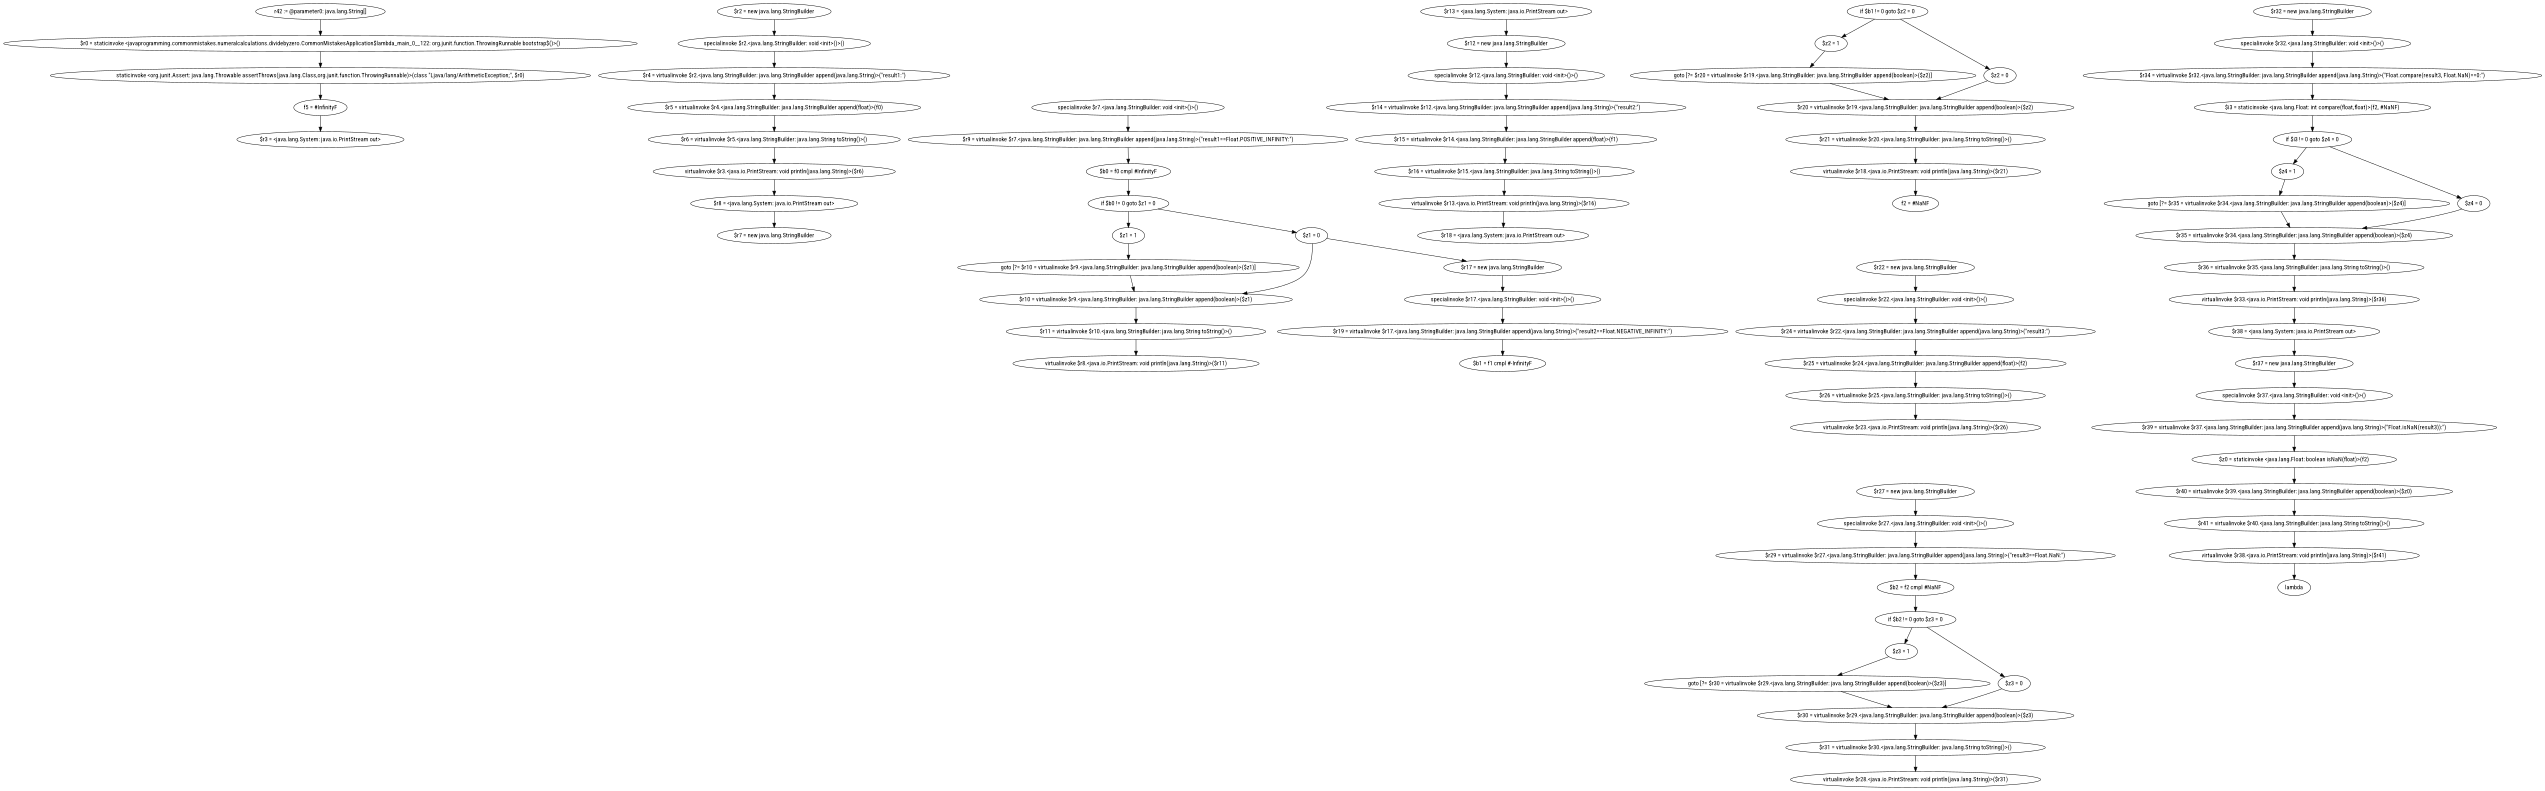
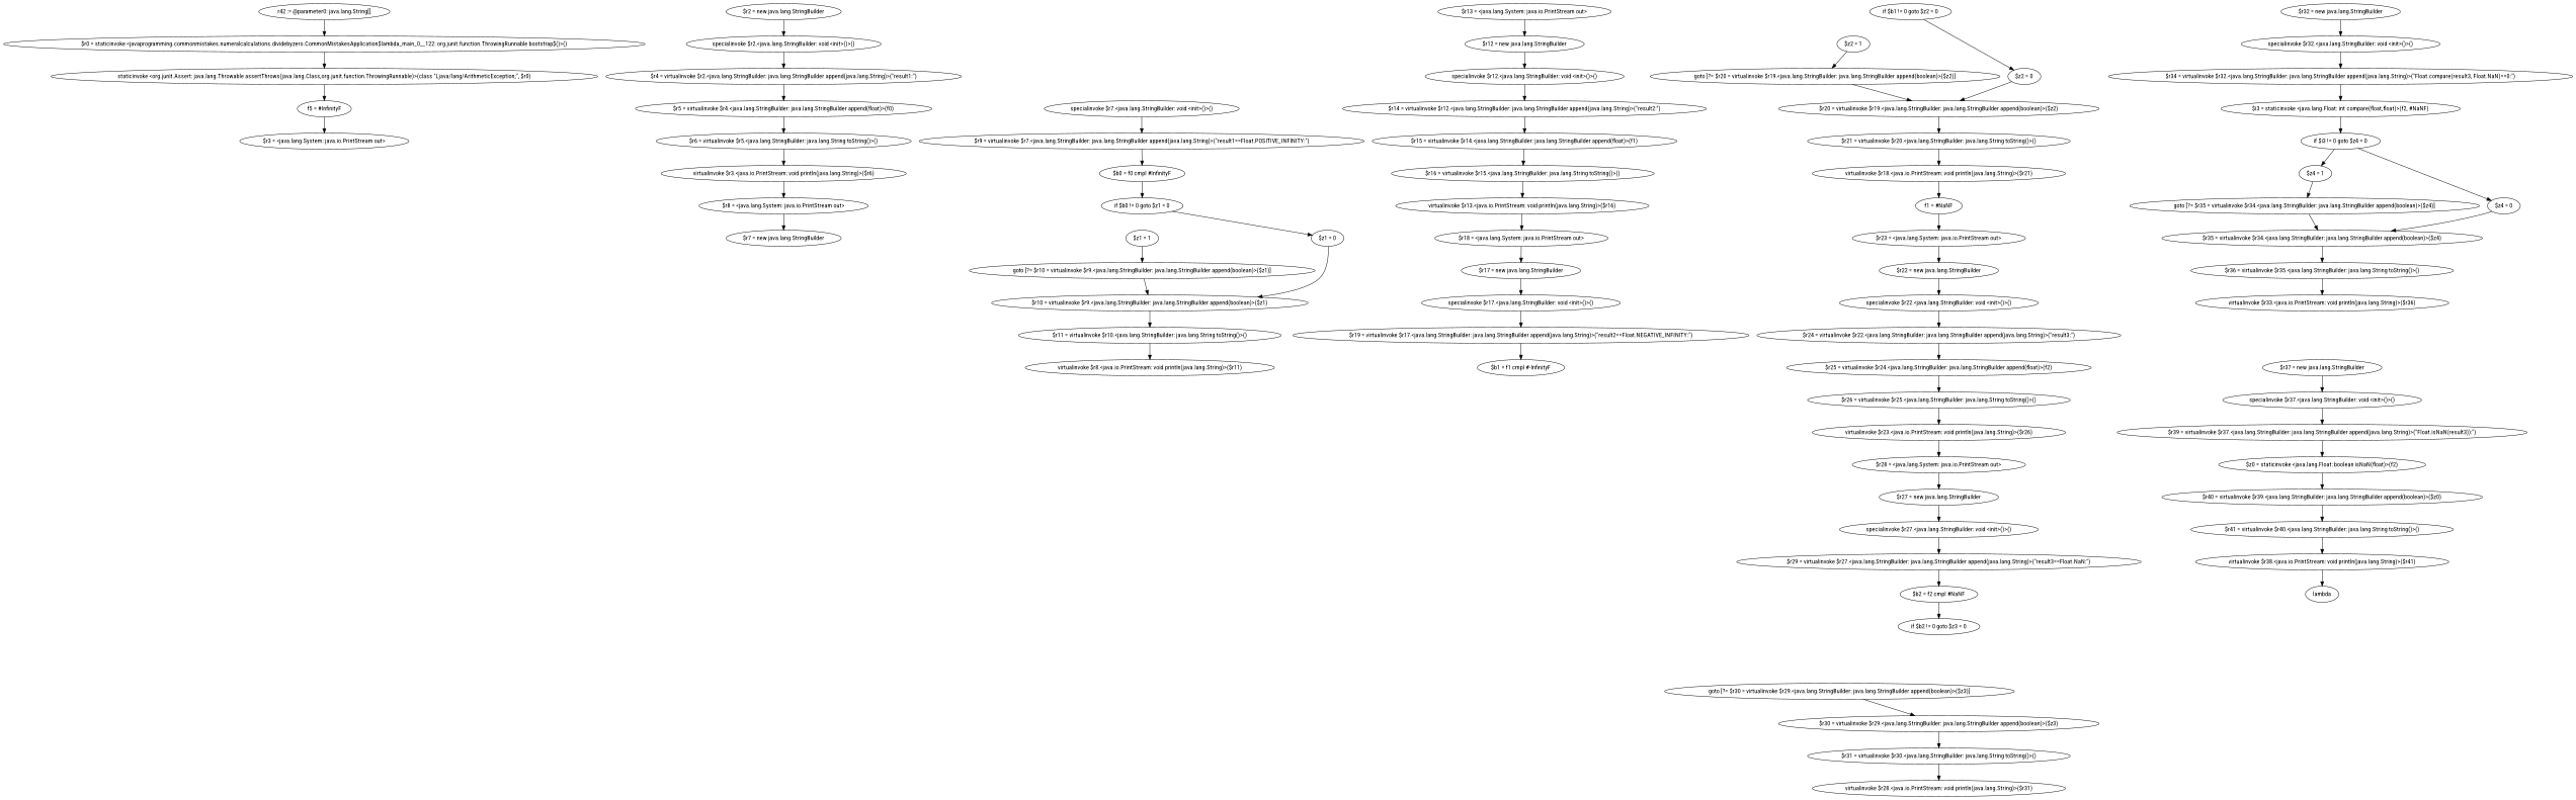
  digraph {
    fontname="Roboto Condensed"
    node [fontname="Roboto Condensed"]
    edge [fontname="Roboto Condensed"]
    "r42 := @parameter0: java.lang.String[]"
    "$r0 = staticinvoke <javaprogramming.commonmistakes.numeralcalculations.dividebyzero.CommonMistakesApplication$lambda_main_0__122: org.junit.function.ThrowingRunnable bootstrap$()>()"
    "staticinvoke <org.junit.Assert: java.lang.Throwable assertThrows(java.lang.Class,org.junit.function.ThrowingRunnable)>(class \"Ljava/lang/ArithmeticException;\", $r0)"
    n4 [label="f5 = #InfinityF"]
    "$r3 = <java.lang.System: java.io.PrintStream out>"
    "$r2 = new java.lang.StringBuilder"
    "specialinvoke $r2.<java.lang.StringBuilder: void <init>()>()"
    "$r4 = virtualinvoke $r2.<java.lang.StringBuilder: java.lang.StringBuilder append(java.lang.String)>(\"result1:\")"
    "$r5 = virtualinvoke $r4.<java.lang.StringBuilder: java.lang.StringBuilder append(float)>(f0)"
    "$r6 = virtualinvoke $r5.<java.lang.StringBuilder: java.lang.String toString()>()"
    "virtualinvoke $r3.<java.io.PrintStream: void println(java.lang.String)>($r6)"
    "$r8 = <java.lang.System: java.io.PrintStream out>"
    "$r7 = new java.lang.StringBuilder"
    "specialinvoke $r7.<java.lang.StringBuilder: void <init>()>()"
    "$r9 = virtualinvoke $r7.<java.lang.StringBuilder: java.lang.StringBuilder append(java.lang.String)>(\"result1==Float.POSITIVE_INFINITY:\")"
    "$b0 = f0 cmpl #InfinityF"
    "if $b0 != 0 goto $z1 = 0"
    "$z1 = 1"
    "$z1 = 0"
    "goto [?= $r10 = virtualinvoke $r9.<java.lang.StringBuilder: java.lang.StringBuilder append(boolean)>($z1)]"
    "$r10 = virtualinvoke $r9.<java.lang.StringBuilder: java.lang.StringBuilder append(boolean)>($z1)"
    "$r11 = virtualinvoke $r10.<java.lang.StringBuilder: java.lang.String toString()>()"
    "virtualinvoke $r8.<java.io.PrintStream: void println(java.lang.String)>($r11)"
    "$r13 = <java.lang.System: java.io.PrintStream out>"
    "$r12 = new java.lang.StringBuilder"
    "specialinvoke $r12.<java.lang.StringBuilder: void <init>()>()"
    "$r14 = virtualinvoke $r12.<java.lang.StringBuilder: java.lang.StringBuilder append(java.lang.String)>(\"result2:\")"
    "$r15 = virtualinvoke $r14.<java.lang.StringBuilder: java.lang.StringBuilder append(float)>(f1)"
    "$r16 = virtualinvoke $r15.<java.lang.StringBuilder: java.lang.String toString()>()"
    "virtualinvoke $r13.<java.io.PrintStream: void println(java.lang.String)>($r16)"
    "$r18 = <java.lang.System: java.io.PrintStream out>"
    "$r17 = new java.lang.StringBuilder"
    "specialinvoke $r17.<java.lang.StringBuilder: void <init>()>()"
    "$r19 = virtualinvoke $r17.<java.lang.StringBuilder: java.lang.StringBuilder append(java.lang.String)>(\"result2==Float.NEGATIVE_INFINITY:\")"
    "$b1 = f1 cmpl #-InfinityF"
    "if $b1 != 0 goto $z2 = 0"
    "$z2 = 1"
    "$z2 = 0"
    "goto [?= $r20 = virtualinvoke $r19.<java.lang.StringBuilder: java.lang.StringBuilder append(boolean)>($z2)]"
    "$r20 = virtualinvoke $r19.<java.lang.StringBuilder: java.lang.StringBuilder append(boolean)>($z2)"
    "$r21 = virtualinvoke $r20.<java.lang.StringBuilder: java.lang.String toString()>()"
    "virtualinvoke $r18.<java.io.PrintStream: void println(java.lang.String)>($r21)"
-   "f2 = #NaNF"
+   "f2 = #NaNF" [label="f1 = #NaNF"]
+   "$r23 = <java.lang.System: java.io.PrintStream out>"
    "$r22 = new java.lang.StringBuilder"
    "specialinvoke $r22.<java.lang.StringBuilder: void <init>()>()"
    "$r24 = virtualinvoke $r22.<java.lang.StringBuilder: java.lang.StringBuilder append(java.lang.String)>(\"result3:\")"
    "$r25 = virtualinvoke $r24.<java.lang.StringBuilder: java.lang.StringBuilder append(float)>(f2)"
    "$r26 = virtualinvoke $r25.<java.lang.StringBuilder: java.lang.String toString()>()"
    "virtualinvoke $r23.<java.io.PrintStream: void println(java.lang.String)>($r26)"
+   "$r28 = <java.lang.System: java.io.PrintStream out>"
    "$r27 = new java.lang.StringBuilder"
    "specialinvoke $r27.<java.lang.StringBuilder: void <init>()>()"
    "$r29 = virtualinvoke $r27.<java.lang.StringBuilder: java.lang.StringBuilder append(java.lang.String)>(\"result3==Float.NaN:\")"
    "$b2 = f2 cmpl #NaNF"
    "if $b2 != 0 goto $z3 = 0"
-   "$z3 = 1"
-   "$z3 = 0"
    "goto [?= $r30 = virtualinvoke $r29.<java.lang.StringBuilder: java.lang.StringBuilder append(boolean)>($z3)]"
    "$r30 = virtualinvoke $r29.<java.lang.StringBuilder: java.lang.StringBuilder append(boolean)>($z3)"
    "$r31 = virtualinvoke $r30.<java.lang.StringBuilder: java.lang.String toString()>()"
    "virtualinvoke $r28.<java.io.PrintStream: void println(java.lang.String)>($r31)"
    "$r32 = new java.lang.StringBuilder"
    "specialinvoke $r32.<java.lang.StringBuilder: void <init>()>()"
    "$r34 = virtualinvoke $r32.<java.lang.StringBuilder: java.lang.StringBuilder append(java.lang.String)>(\"Float.compare(result3, Float.NaN)==0:\")"
    "$i3 = staticinvoke <java.lang.Float: int compare(float,float)>(f2, #NaNF)"
    "if $i3 != 0 goto $z4 = 0"
    "$z4 = 1"
    "$z4 = 0"
    "goto [?= $r35 = virtualinvoke $r34.<java.lang.StringBuilder: java.lang.StringBuilder append(boolean)>($z4)]"
    "$r35 = virtualinvoke $r34.<java.lang.StringBuilder: java.lang.StringBuilder append(boolean)>($z4)"
    "$r36 = virtualinvoke $r35.<java.lang.StringBuilder: java.lang.String toString()>()"
    "virtualinvoke $r33.<java.io.PrintStream: void println(java.lang.String)>($r36)"
-   "$r38 = <java.lang.System: java.io.PrintStream out>"
    "$r37 = new java.lang.StringBuilder"
    "specialinvoke $r37.<java.lang.StringBuilder: void <init>()>()"
    "$r39 = virtualinvoke $r37.<java.lang.StringBuilder: java.lang.StringBuilder append(java.lang.String)>(\"Float.isNaN(result3)):\")"
    "$z0 = staticinvoke <java.lang.Float: boolean isNaN(float)>(f2)"
    "$r40 = virtualinvoke $r39.<java.lang.StringBuilder: java.lang.StringBuilder append(boolean)>($z0)"
    "$r41 = virtualinvoke $r40.<java.lang.StringBuilder: java.lang.String toString()>()"
    "virtualinvoke $r38.<java.io.PrintStream: void println(java.lang.String)>($r41)"
    n82 [label=lambda]
    "r42 := @parameter0: java.lang.String[]" -> "$r0 = staticinvoke <javaprogramming.commonmistakes.numeralcalculations.dividebyzero.CommonMistakesApplication$lambda_main_0__122: org.junit.function.ThrowingRunnable bootstrap$()>()"
    "$r0 = staticinvoke <javaprogramming.commonmistakes.numeralcalculations.dividebyzero.CommonMistakesApplication$lambda_main_0__122: org.junit.function.ThrowingRunnable bootstrap$()>()" -> "staticinvoke <org.junit.Assert: java.lang.Throwable assertThrows(java.lang.Class,org.junit.function.ThrowingRunnable)>(class \"Ljava/lang/ArithmeticException;\", $r0)"
    "staticinvoke <org.junit.Assert: java.lang.Throwable assertThrows(java.lang.Class,org.junit.function.ThrowingRunnable)>(class \"Ljava/lang/ArithmeticException;\", $r0)" -> n4
    n4 -> "$r3 = <java.lang.System: java.io.PrintStream out>"
    "$r2 = new java.lang.StringBuilder" -> "specialinvoke $r2.<java.lang.StringBuilder: void <init>()>()"
    "specialinvoke $r2.<java.lang.StringBuilder: void <init>()>()" -> "$r4 = virtualinvoke $r2.<java.lang.StringBuilder: java.lang.StringBuilder append(java.lang.String)>(\"result1:\")"
    "$r4 = virtualinvoke $r2.<java.lang.StringBuilder: java.lang.StringBuilder append(java.lang.String)>(\"result1:\")" -> "$r5 = virtualinvoke $r4.<java.lang.StringBuilder: java.lang.StringBuilder append(float)>(f0)"
    "$r5 = virtualinvoke $r4.<java.lang.StringBuilder: java.lang.StringBuilder append(float)>(f0)" -> "$r6 = virtualinvoke $r5.<java.lang.StringBuilder: java.lang.String toString()>()"
    "$r6 = virtualinvoke $r5.<java.lang.StringBuilder: java.lang.String toString()>()" -> "virtualinvoke $r3.<java.io.PrintStream: void println(java.lang.String)>($r6)"
    "virtualinvoke $r3.<java.io.PrintStream: void println(java.lang.String)>($r6)" -> "$r8 = <java.lang.System: java.io.PrintStream out>"
    "$r8 = <java.lang.System: java.io.PrintStream out>" -> "$r7 = new java.lang.StringBuilder"
    "specialinvoke $r7.<java.lang.StringBuilder: void <init>()>()" -> "$r9 = virtualinvoke $r7.<java.lang.StringBuilder: java.lang.StringBuilder append(java.lang.String)>(\"result1==Float.POSITIVE_INFINITY:\")"
    "$r9 = virtualinvoke $r7.<java.lang.StringBuilder: java.lang.StringBuilder append(java.lang.String)>(\"result1==Float.POSITIVE_INFINITY:\")" -> "$b0 = f0 cmpl #InfinityF"
    "$b0 = f0 cmpl #InfinityF" -> "if $b0 != 0 goto $z1 = 0"
-   "if $b0 != 0 goto $z1 = 0" -> "$z1 = 1"
    "if $b0 != 0 goto $z1 = 0" -> "$z1 = 0"
    "$z1 = 1" -> "goto [?= $r10 = virtualinvoke $r9.<java.lang.StringBuilder: java.lang.StringBuilder append(boolean)>($z1)]"
    "$z1 = 0" -> "$r10 = virtualinvoke $r9.<java.lang.StringBuilder: java.lang.StringBuilder append(boolean)>($z1)"
    "goto [?= $r10 = virtualinvoke $r9.<java.lang.StringBuilder: java.lang.StringBuilder append(boolean)>($z1)]" -> "$r10 = virtualinvoke $r9.<java.lang.StringBuilder: java.lang.StringBuilder append(boolean)>($z1)"
    "$r10 = virtualinvoke $r9.<java.lang.StringBuilder: java.lang.StringBuilder append(boolean)>($z1)" -> "$r11 = virtualinvoke $r10.<java.lang.StringBuilder: java.lang.String toString()>()"
    "$r11 = virtualinvoke $r10.<java.lang.StringBuilder: java.lang.String toString()>()" -> "virtualinvoke $r8.<java.io.PrintStream: void println(java.lang.String)>($r11)"
    "$r13 = <java.lang.System: java.io.PrintStream out>" -> "$r12 = new java.lang.StringBuilder"
    "$r12 = new java.lang.StringBuilder" -> "specialinvoke $r12.<java.lang.StringBuilder: void <init>()>()"
    "specialinvoke $r12.<java.lang.StringBuilder: void <init>()>()" -> "$r14 = virtualinvoke $r12.<java.lang.StringBuilder: java.lang.StringBuilder append(java.lang.String)>(\"result2:\")"
    "$r14 = virtualinvoke $r12.<java.lang.StringBuilder: java.lang.StringBuilder append(java.lang.String)>(\"result2:\")" -> "$r15 = virtualinvoke $r14.<java.lang.StringBuilder: java.lang.StringBuilder append(float)>(f1)"
    "$r15 = virtualinvoke $r14.<java.lang.StringBuilder: java.lang.StringBuilder append(float)>(f1)" -> "$r16 = virtualinvoke $r15.<java.lang.StringBuilder: java.lang.String toString()>()"
    "$r16 = virtualinvoke $r15.<java.lang.StringBuilder: java.lang.String toString()>()" -> "virtualinvoke $r13.<java.io.PrintStream: void println(java.lang.String)>($r16)"
    "virtualinvoke $r13.<java.io.PrintStream: void println(java.lang.String)>($r16)" -> "$r18 = <java.lang.System: java.io.PrintStream out>"
-   "$z1 = 0" -> "$r17 = new java.lang.StringBuilder"
+   "$r18 = <java.lang.System: java.io.PrintStream out>" -> "$r17 = new java.lang.StringBuilder"
    "$r17 = new java.lang.StringBuilder" -> "specialinvoke $r17.<java.lang.StringBuilder: void <init>()>()"
    "specialinvoke $r17.<java.lang.StringBuilder: void <init>()>()" -> "$r19 = virtualinvoke $r17.<java.lang.StringBuilder: java.lang.StringBuilder append(java.lang.String)>(\"result2==Float.NEGATIVE_INFINITY:\")"
    "$r19 = virtualinvoke $r17.<java.lang.StringBuilder: java.lang.StringBuilder append(java.lang.String)>(\"result2==Float.NEGATIVE_INFINITY:\")" -> "$b1 = f1 cmpl #-InfinityF"
-   "if $b1 != 0 goto $z2 = 0" -> "$z2 = 1"
    "if $b1 != 0 goto $z2 = 0" -> "$z2 = 0"
    "$z2 = 1" -> "goto [?= $r20 = virtualinvoke $r19.<java.lang.StringBuilder: java.lang.StringBuilder append(boolean)>($z2)]"
    "$z2 = 0" -> "$r20 = virtualinvoke $r19.<java.lang.StringBuilder: java.lang.StringBuilder append(boolean)>($z2)"
    "goto [?= $r20 = virtualinvoke $r19.<java.lang.StringBuilder: java.lang.StringBuilder append(boolean)>($z2)]" -> "$r20 = virtualinvoke $r19.<java.lang.StringBuilder: java.lang.StringBuilder append(boolean)>($z2)"
    "$r20 = virtualinvoke $r19.<java.lang.StringBuilder: java.lang.StringBuilder append(boolean)>($z2)" -> "$r21 = virtualinvoke $r20.<java.lang.StringBuilder: java.lang.String toString()>()"
    "$r21 = virtualinvoke $r20.<java.lang.StringBuilder: java.lang.String toString()>()" -> "virtualinvoke $r18.<java.io.PrintStream: void println(java.lang.String)>($r21)"
    "virtualinvoke $r18.<java.io.PrintStream: void println(java.lang.String)>($r21)" -> "f2 = #NaNF"
+   "f2 = #NaNF" -> "$r23 = <java.lang.System: java.io.PrintStream out>"
+   "$r23 = <java.lang.System: java.io.PrintStream out>" -> "$r22 = new java.lang.StringBuilder"
    "$r22 = new java.lang.StringBuilder" -> "specialinvoke $r22.<java.lang.StringBuilder: void <init>()>()"
    "specialinvoke $r22.<java.lang.StringBuilder: void <init>()>()" -> "$r24 = virtualinvoke $r22.<java.lang.StringBuilder: java.lang.StringBuilder append(java.lang.String)>(\"result3:\")"
    "$r24 = virtualinvoke $r22.<java.lang.StringBuilder: java.lang.StringBuilder append(java.lang.String)>(\"result3:\")" -> "$r25 = virtualinvoke $r24.<java.lang.StringBuilder: java.lang.StringBuilder append(float)>(f2)"
    "$r25 = virtualinvoke $r24.<java.lang.StringBuilder: java.lang.StringBuilder append(float)>(f2)" -> "$r26 = virtualinvoke $r25.<java.lang.StringBuilder: java.lang.String toString()>()"
    "$r26 = virtualinvoke $r25.<java.lang.StringBuilder: java.lang.String toString()>()" -> "virtualinvoke $r23.<java.io.PrintStream: void println(java.lang.String)>($r26)"
+   "virtualinvoke $r23.<java.io.PrintStream: void println(java.lang.String)>($r26)" -> "$r28 = <java.lang.System: java.io.PrintStream out>"
+   "$r28 = <java.lang.System: java.io.PrintStream out>" -> "$r27 = new java.lang.StringBuilder"
    "$r27 = new java.lang.StringBuilder" -> "specialinvoke $r27.<java.lang.StringBuilder: void <init>()>()"
    "specialinvoke $r27.<java.lang.StringBuilder: void <init>()>()" -> "$r29 = virtualinvoke $r27.<java.lang.StringBuilder: java.lang.StringBuilder append(java.lang.String)>(\"result3==Float.NaN:\")"
    "$r29 = virtualinvoke $r27.<java.lang.StringBuilder: java.lang.StringBuilder append(java.lang.String)>(\"result3==Float.NaN:\")" -> "$b2 = f2 cmpl #NaNF"
    "$b2 = f2 cmpl #NaNF" -> "if $b2 != 0 goto $z3 = 0"
-   "if $b2 != 0 goto $z3 = 0" -> "$z3 = 1"
-   "if $b2 != 0 goto $z3 = 0" -> "$z3 = 0"
-   "$z3 = 1" -> "goto [?= $r30 = virtualinvoke $r29.<java.lang.StringBuilder: java.lang.StringBuilder append(boolean)>($z3)]"
-   "$z3 = 0" -> "$r30 = virtualinvoke $r29.<java.lang.StringBuilder: java.lang.StringBuilder append(boolean)>($z3)"
    "goto [?= $r30 = virtualinvoke $r29.<java.lang.StringBuilder: java.lang.StringBuilder append(boolean)>($z3)]" -> "$r30 = virtualinvoke $r29.<java.lang.StringBuilder: java.lang.StringBuilder append(boolean)>($z3)"
    "$r30 = virtualinvoke $r29.<java.lang.StringBuilder: java.lang.StringBuilder append(boolean)>($z3)" -> "$r31 = virtualinvoke $r30.<java.lang.StringBuilder: java.lang.String toString()>()"
    "$r31 = virtualinvoke $r30.<java.lang.StringBuilder: java.lang.String toString()>()" -> "virtualinvoke $r28.<java.io.PrintStream: void println(java.lang.String)>($r31)"
    "$r32 = new java.lang.StringBuilder" -> "specialinvoke $r32.<java.lang.StringBuilder: void <init>()>()"
    "specialinvoke $r32.<java.lang.StringBuilder: void <init>()>()" -> "$r34 = virtualinvoke $r32.<java.lang.StringBuilder: java.lang.StringBuilder append(java.lang.String)>(\"Float.compare(result3, Float.NaN)==0:\")"
    "$r34 = virtualinvoke $r32.<java.lang.StringBuilder: java.lang.StringBuilder append(java.lang.String)>(\"Float.compare(result3, Float.NaN)==0:\")" -> "$i3 = staticinvoke <java.lang.Float: int compare(float,float)>(f2, #NaNF)"
    "$i3 = staticinvoke <java.lang.Float: int compare(float,float)>(f2, #NaNF)" -> "if $i3 != 0 goto $z4 = 0"
    "if $i3 != 0 goto $z4 = 0" -> "$z4 = 1"
    "if $i3 != 0 goto $z4 = 0" -> "$z4 = 0"
    "$z4 = 1" -> "goto [?= $r35 = virtualinvoke $r34.<java.lang.StringBuilder: java.lang.StringBuilder append(boolean)>($z4)]"
    "$z4 = 0" -> "$r35 = virtualinvoke $r34.<java.lang.StringBuilder: java.lang.StringBuilder append(boolean)>($z4)"
    "goto [?= $r35 = virtualinvoke $r34.<java.lang.StringBuilder: java.lang.StringBuilder append(boolean)>($z4)]" -> "$r35 = virtualinvoke $r34.<java.lang.StringBuilder: java.lang.StringBuilder append(boolean)>($z4)"
    "$r35 = virtualinvoke $r34.<java.lang.StringBuilder: java.lang.StringBuilder append(boolean)>($z4)" -> "$r36 = virtualinvoke $r35.<java.lang.StringBuilder: java.lang.String toString()>()"
    "$r36 = virtualinvoke $r35.<java.lang.StringBuilder: java.lang.String toString()>()" -> "virtualinvoke $r33.<java.io.PrintStream: void println(java.lang.String)>($r36)"
-   "virtualinvoke $r33.<java.io.PrintStream: void println(java.lang.String)>($r36)" -> "$r38 = <java.lang.System: java.io.PrintStream out>"
-   "$r38 = <java.lang.System: java.io.PrintStream out>" -> "$r37 = new java.lang.StringBuilder"
    "$r37 = new java.lang.StringBuilder" -> "specialinvoke $r37.<java.lang.StringBuilder: void <init>()>()"
    "specialinvoke $r37.<java.lang.StringBuilder: void <init>()>()" -> "$r39 = virtualinvoke $r37.<java.lang.StringBuilder: java.lang.StringBuilder append(java.lang.String)>(\"Float.isNaN(result3)):\")"
    "$r39 = virtualinvoke $r37.<java.lang.StringBuilder: java.lang.StringBuilder append(java.lang.String)>(\"Float.isNaN(result3)):\")" -> "$z0 = staticinvoke <java.lang.Float: boolean isNaN(float)>(f2)"
    "$z0 = staticinvoke <java.lang.Float: boolean isNaN(float)>(f2)" -> "$r40 = virtualinvoke $r39.<java.lang.StringBuilder: java.lang.StringBuilder append(boolean)>($z0)"
    "$r40 = virtualinvoke $r39.<java.lang.StringBuilder: java.lang.StringBuilder append(boolean)>($z0)" -> "$r41 = virtualinvoke $r40.<java.lang.StringBuilder: java.lang.String toString()>()"
    "$r41 = virtualinvoke $r40.<java.lang.StringBuilder: java.lang.String toString()>()" -> "virtualinvoke $r38.<java.io.PrintStream: void println(java.lang.String)>($r41)"
    "virtualinvoke $r38.<java.io.PrintStream: void println(java.lang.String)>($r41)" -> n82
  }
